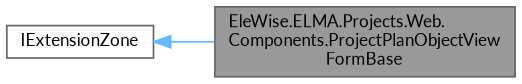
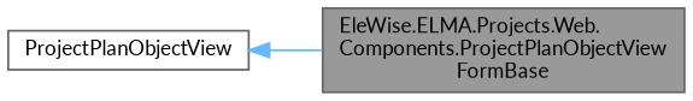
  digraph {
    rankdir=LR
    fontname=Lato
    node [color=gray40 fontname=Lato fontsize=10 shape=box style=filled]
    n1 [fillcolor=grey60 fontcolor=black height=0.2 label="EleWise.ELMA.Projects.Web.\lComponents.ProjectPlanObjectView\lFormBase" width=0.4]
-   n2 [fillcolor=white height=0.2 label=IExtensionZone width=0.4]
+   n2 [fillcolor=white height=0.2 label=ProjectPlanObjectView width=0.4]
    n2 -> n1 [color=steelblue1 dir=back fontname=Lato fontsize=10 labelfontname=Helvetica labelfontsize=10 style=solid]
  }
